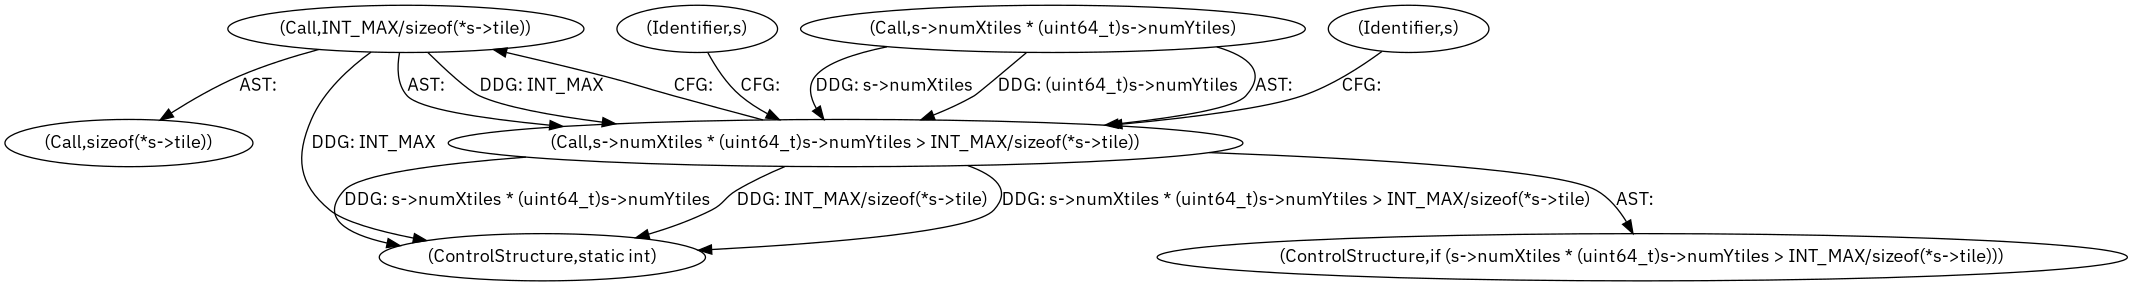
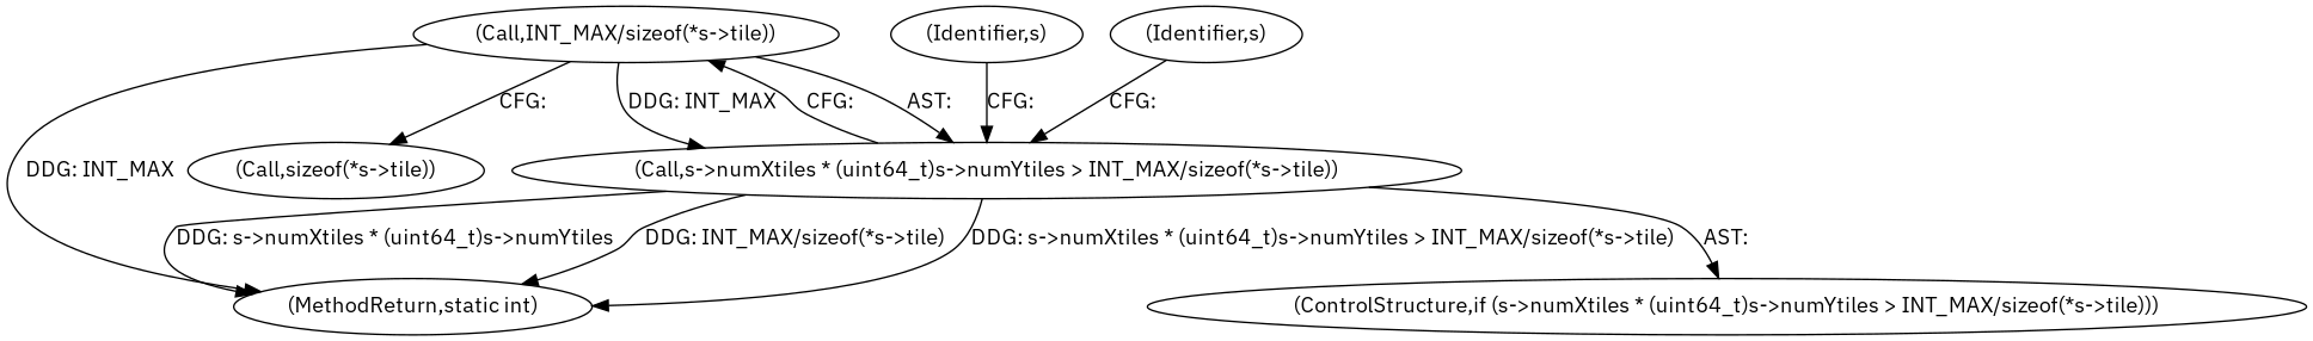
  digraph {
    fontname="IBM Plex Sans"
    node [fontname="IBM Plex Sans"]
    edge [fontname="IBM Plex Sans"]
    n1 [label="(Call,INT_MAX/sizeof(*s->tile))"]
    n2 [label="(Call,s->numXtiles * (uint64_t)s->numYtiles > INT_MAX/sizeof(*s->tile))"]
    n3 [label="(Call,sizeof(*s->tile))"]
-   n4 [label="(ControlStructure,static int)"]
+   n4 [label="(MethodReturn,static int)"]
    n5 [label="(ControlStructure,if (s->numXtiles * (uint64_t)s->numYtiles > INT_MAX/sizeof(*s->tile)))"]
    n6 [label="(Identifier,s)"]
-   n7 [label="(Call,s->numXtiles * (uint64_t)s->numYtiles)"]
    n8 [label="(Identifier,s)"]
    n1 -> n2 [label="AST: "]
    n1 -> n2 [label="DDG: INT_MAX"]
-   n1 -> n3 [label="AST: "]
+   n1 -> n3 [label="CFG: "]
    n1 -> n4 [label="DDG: INT_MAX"]
    n2 -> n1 [label="CFG: "]
    n2 -> n4 [label="DDG: s->numXtiles * (uint64_t)s->numYtiles > INT_MAX/sizeof(*s->tile)"]
    n2 -> n4 [label="DDG: s->numXtiles * (uint64_t)s->numYtiles"]
    n2 -> n4 [label="DDG: INT_MAX/sizeof(*s->tile)"]
    n2 -> n5 [label="AST: "]
    n6 -> n2 [label="CFG: "]
-   n7 -> n2 [label="AST: "]
-   n7 -> n2 [label="DDG: s->numXtiles"]
-   n7 -> n2 [label="DDG: (uint64_t)s->numYtiles"]
    n8 -> n2 [label="CFG: "]
  }
